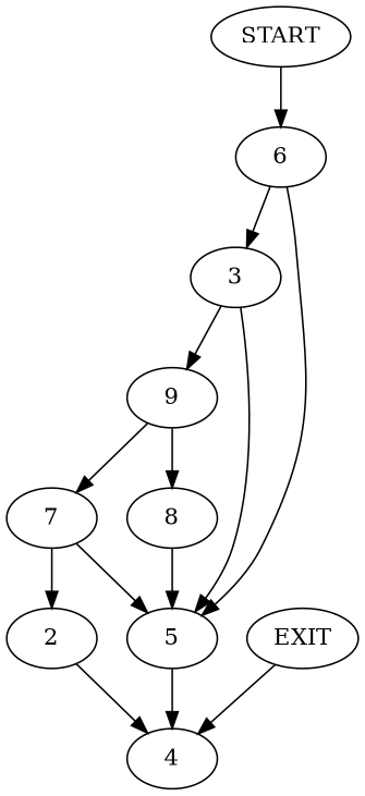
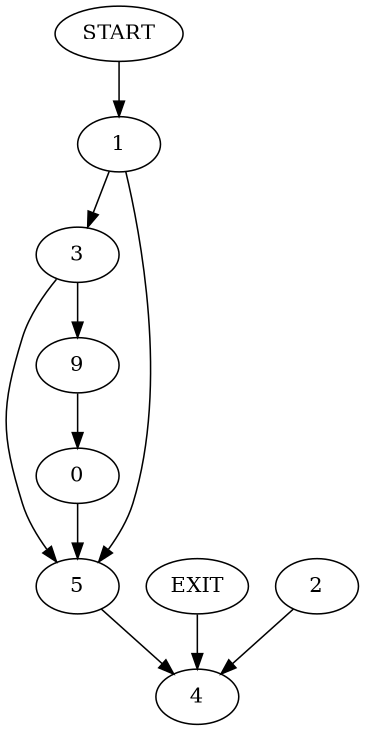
  digraph {
    n1 [label=START]
-   1 [label=6]
+   1
    3
    5
    n5 [label=EXIT]
    4
    2
    n8 [label=9]
-   7
-   8
+   8 [label=0]
    n1 -> 1
    1 -> 3
    1 -> 5
    3 -> 5
    3 -> n8
    5 -> 4
    n5 -> 4
    2 -> 4
-   n8 -> 7
    n8 -> 8
-   7 -> 5
-   7 -> 2
    8 -> 5
  }
